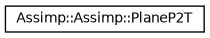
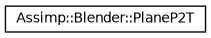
  digraph {
    rankdir=LR
    fontname="DejaVu Sans"
-   n1 [color=black fillcolor=white fontname="DejaVu Sans" fontsize=10 height=0.2 label="Assimp::Assimp::PlaneP2T" shape=record style=filled width=0.4]
+   n1 [color=black fillcolor=white fontname="DejaVu Sans" fontsize=10 height=0.2 label="Assimp::Blender::PlaneP2T" shape=record style=filled width=0.4]
  }
